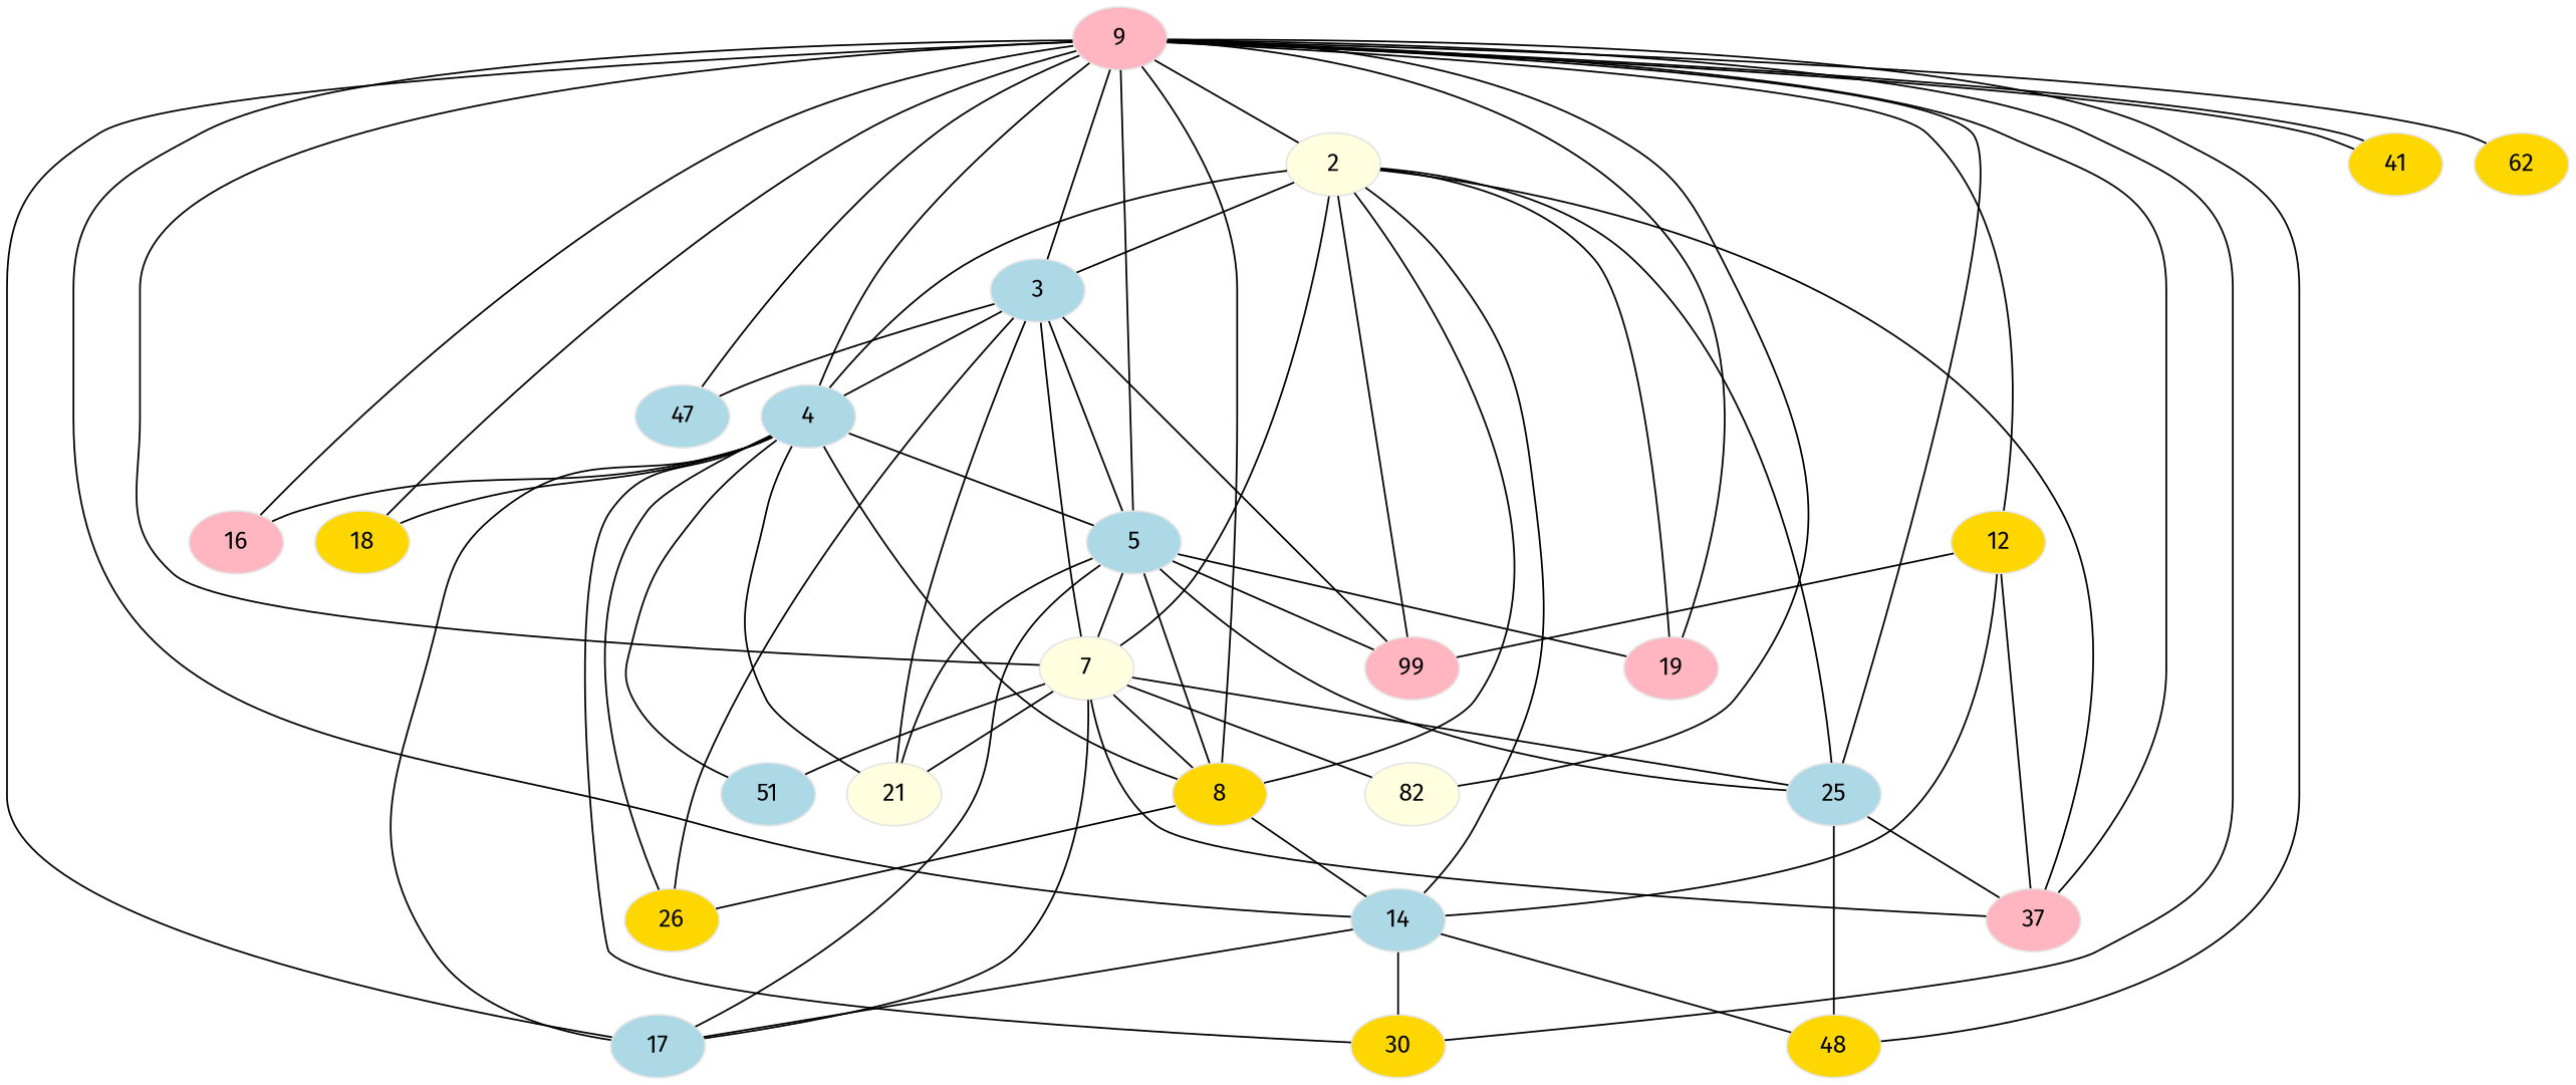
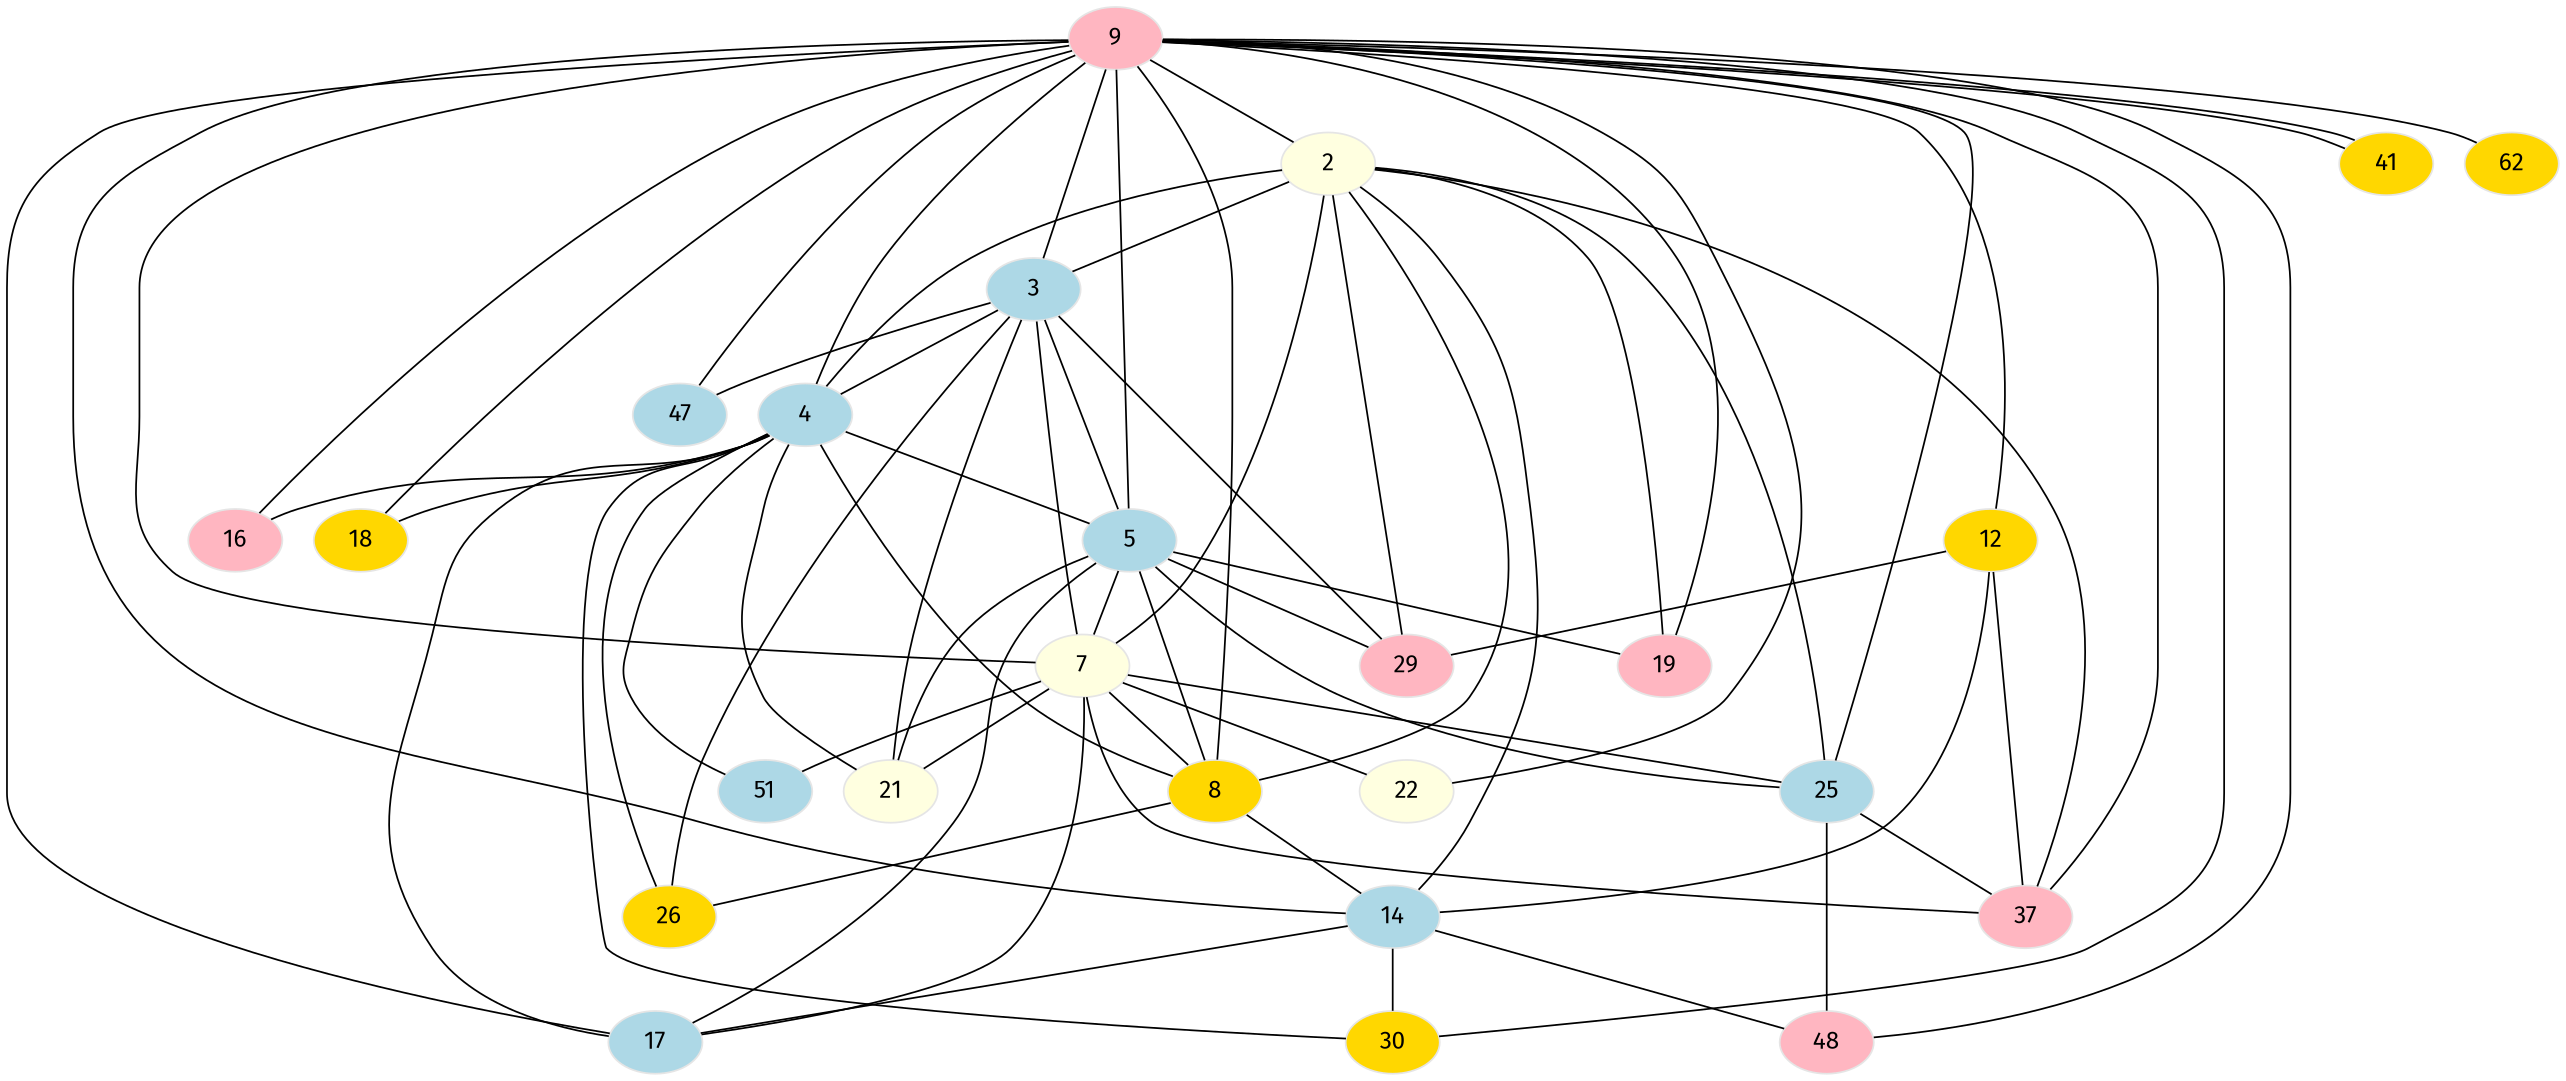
  graph {
    fontname="Fira Sans"
    node [color=gray90 fillcolor=lightblue fontname="Fira Sans" style=filled]
    edge [fontname="Fira Sans"]
    n1 [fillcolor=lightpink label=9 super="+34+6"]
    2 [fillcolor=lightyellow super="+11+65+27+50"]
    3 [super="+39+35+38+23+15"]
    4 [super="+10+33+13+46+53"]
    5
    7 [fillcolor=lightyellow super="+44+9"]
    8 [fillcolor=gold]
    12 [fillcolor=gold]
    14 [super="+31+20"]
    16 [fillcolor=lightpink]
    17 [super="+42+32"]
    18 [fillcolor=gold]
    19 [fillcolor=lightpink]
-   22 [fillcolor=lightyellow label=82]
+   22 [fillcolor=lightyellow]
    25 [super="+28+43"]
    30 [fillcolor=gold super="+47"]
    37 [fillcolor=lightpink super="+40"]
    41 [fillcolor=gold super="+64"]
    n19 [label=47]
-   48 [fillcolor=gold]
+   48 [fillcolor=lightpink]
    62 [fillcolor=gold]
-   29 [fillcolor=lightpink super="+55+57" label=99]
+   29 [fillcolor=lightpink super="+55+57"]
    21 [fillcolor=lightyellow]
    26 [fillcolor=gold]
    51
    n1 -- 2 [weight=3]
    n1 -- 3 [weight=4]
    n1 -- 4 [weight=6]
    n1 -- 5 [weight=2]
    n1 -- 7 [weight=4]
    n1 -- 8 [weight=2]
    n1 -- 12
    n1 -- 14
    n1 -- 16
    n1 -- 17
    n1 -- 18
    n1 -- 19
    n1 -- 22
    n1 -- 25
    n1 -- 30
    n1 -- 37
    n1 -- 41 [weight=2]
    n1 -- 41
    n1 -- n19
    n1 -- 48
    n1 -- 62 [weight=2]
    2 -- 3
    2 -- 4 [weight=3]
    2 -- 7 [weight=5]
    2 -- 8
    2 -- 14
    2 -- 19 [weight=2]
    2 -- 25
    2 -- 37
    2 -- 29
    3 -- 4 [weight=5]
    3 -- 5
    3 -- 7 [weight=3]
    3 -- n19
    3 -- 29
    3 -- 21
    3 -- 26
    4 -- 5 [weight=2]
    4 -- 8 [weight=2]
    4 -- 16
    4 -- 17 [weight=2]
    4 -- 18
    4 -- 30
    4 -- 21
    4 -- 26
    4 -- 51
    5 -- 7 [weight=2]
    5 -- 8
    5 -- 17
    5 -- 19
    5 -- 25
    5 -- 29
    5 -- 21
    7 -- 8 [weight=2]
    7 -- 17
    7 -- 22
    7 -- 25
    7 -- 37
    7 -- 21
    7 -- 51
    8 -- 14
    8 -- 26
    12 -- 14
    12 -- 37
    12 -- 29
    14 -- 17
    14 -- 30
    14 -- 48
    25 -- 37
    25 -- 48
  }
